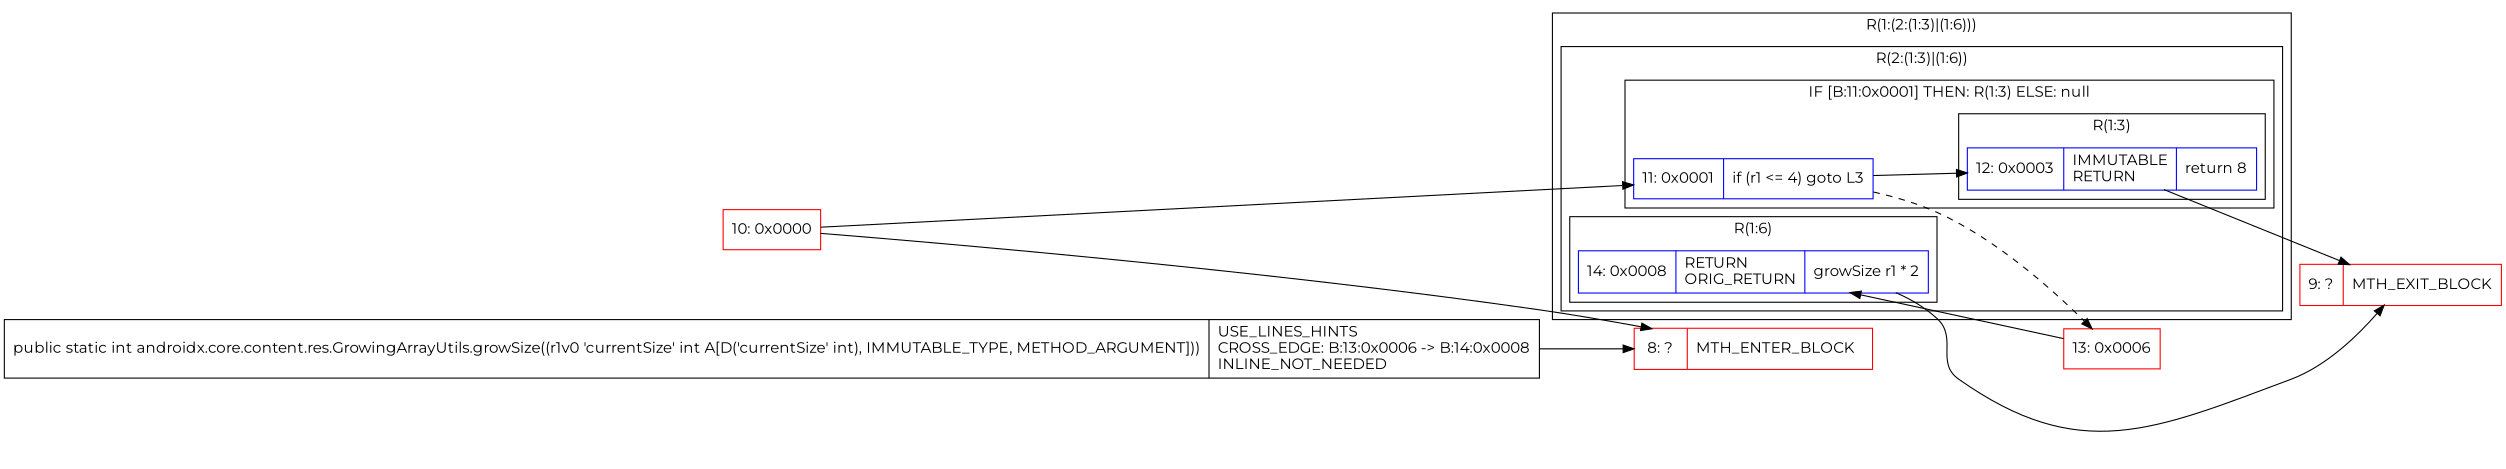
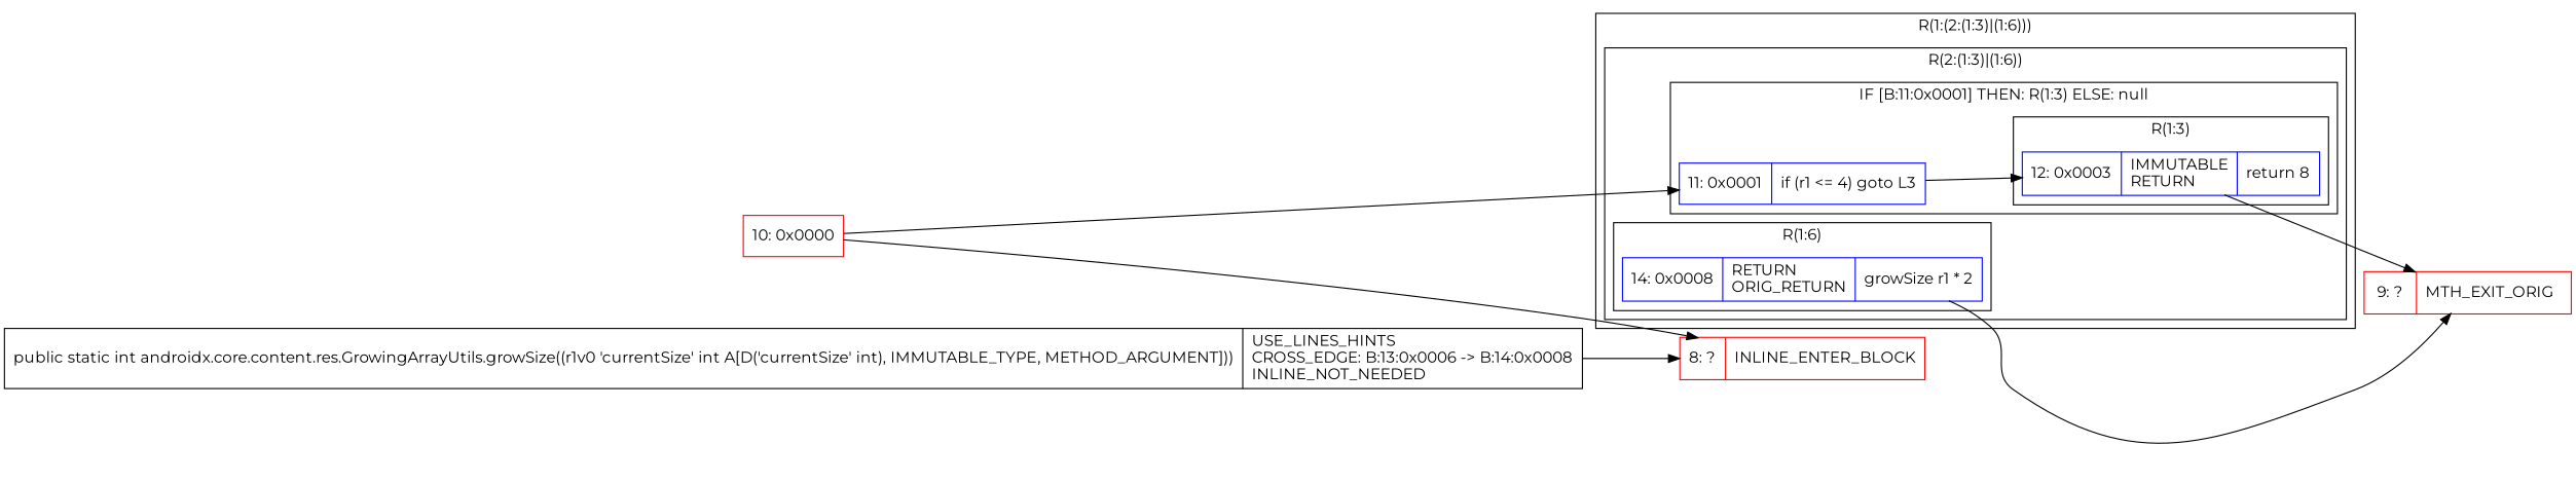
  digraph {
    fontname=Montserrat
    rankdir=LR
    node [color=red fontname=Montserrat shape=record]
    edge [fontname=Montserrat]
    n1 [color=blue label="{12\:\ 0x0003|IMMUTABLE\lRETURN\l|return 8\l}"]
    n2 [color=blue label="{11\:\ 0x0001|if (r1 \<= 4) goto L3\l}"]
    n3 [color=blue label="{14\:\ 0x0008|RETURN\lORIG_RETURN\l|growSize r1 * 2\l}"]
-   n4 [label="{9\:\ ?|MTH_EXIT_BLOCK\l}"]
-   n5 [label="{13\:\ 0x0006}"]
-   n6 [label="{8\:\ ?|MTH_ENTER_BLOCK\l}"]
+   n4 [label="{9\:\ ?|MTH_EXIT_ORIG\l}"]
+   n6 [label="{8\:\ ?|INLINE_ENTER_BLOCK\l}"]
    n7 [label="{10\:\ 0x0000}"]
    n8 [label="{public static int androidx.core.content.res.GrowingArrayUtils.growSize((r1v0 'currentSize' int A[D('currentSize' int), IMMUTABLE_TYPE, METHOD_ARGUMENT]))  | USE_LINES_HINTS\lCROSS_EDGE: B:13:0x0006 \-\> B:14:0x0008\lINLINE_NOT_NEEDED\l}" color=""]
    subgraph cluster_1 {
      label="R(1:(2:(1:3)|(1:6)))"
      subgraph cluster_2 {
        label="R(2:(1:3)|(1:6))"
        subgraph cluster_3 {
          label="IF [B:11:0x0001] THEN: R(1:3) ELSE: null"
          n2
          subgraph cluster_4 {
            label="R(1:3)"
            n1
          }
        }
        subgraph cluster_5 {
          label="R(1:6)"
          n3
        }
      }
    }
    n1 -> n4
    n2 -> n1
-   n2 -> n5 [style=dashed]
    n3 -> n4
-   n5 -> n3
    n7 -> n2
    n7 -> n6
    n8 -> n6
  }
